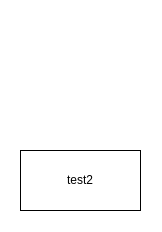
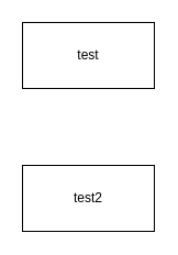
  <mxCell id="0" />
  <mxCell id="1" parent="0" />
+ <mxCell id="2" value="test" style="rounded=0;whiteSpace=wrap;html=1;" vertex="1" parent="1"><mxGeometry x="20" y="20" width="120" height="60" as="geometry" /></mxCell>
  <mxCell id="3" value="test2" style="rounded=0;whiteSpace=wrap;html=1;" vertex="1" parent="1"><mxGeometry x="20" y="150" width="120" height="60" as="geometry" /></mxCell>
